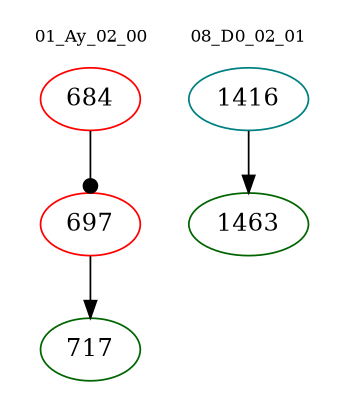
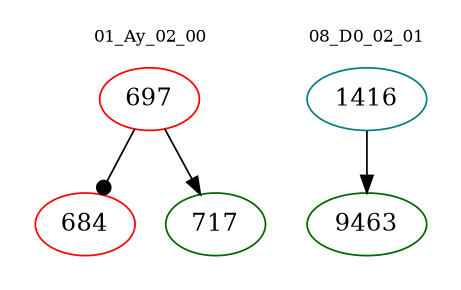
  digraph {
    node [color=red]
    edge [arrowhead=normal color=black]
    n1 [label=697]
    n2 [label=684]
    n3 [color=darkgreen label=717]
    n4 [color=teal label=1416]
-   n5 [color=darkgreen label=1463]
+   n5 [color=darkgreen label=9463]
    subgraph cluster_1 {
      color=white
      fontsize=10
      label="01_Ay_02_00"
      n1
      n2
      n3
    }
    subgraph cluster_2 {
      color=white
      fontsize=10
      label="08_D0_02_01"
      n4
      n5
    }
-   n2 -> n1 [arrowhead=dot]
+   n1 -> n2 [arrowhead=dot]
    n1 -> n3
    n4 -> n5
  }
